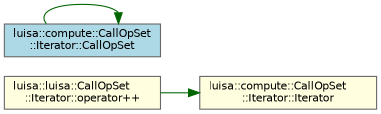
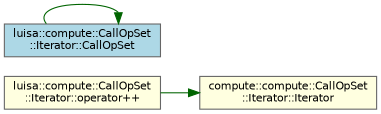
  digraph {
    rankdir=LR
    node [color=grey40 fillcolor=lightyellow fontname=Helvetica fontsize=10 shape=box style=filled]
    edge [color=darkgreen fontname=Helvetica fontsize=10 labelfontname=Helvetica labelfontsize=10 style=solid]
-   n1 [color=gray40 fontcolor=black height=0.2 label="luisa::luisa::CallOpSet\l::Iterator::operator++" width=0.4]
-   n2 [height=0.2 label="luisa::compute::CallOpSet\l::Iterator::Iterator" width=0.4]
+   n1 [color=gray40 fontcolor=black height=0.2 label="luisa::compute::CallOpSet\l::Iterator::operator++" width=0.4]
+   n2 [height=0.2 label="compute::compute::CallOpSet\l::Iterator::Iterator" width=0.4]
    n3 [fillcolor=lightblue height=0.2 label="luisa::compute::CallOpSet\l::Iterator::CallOpSet" width=0.4]
    n1 -> n2
    n3 -> n3
  }
